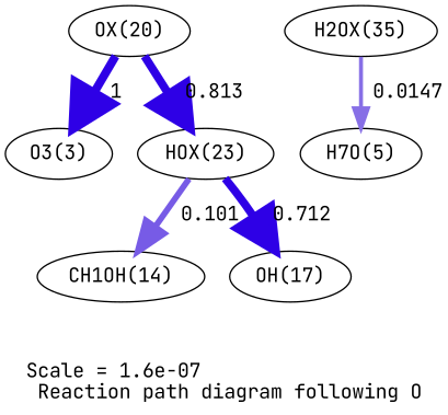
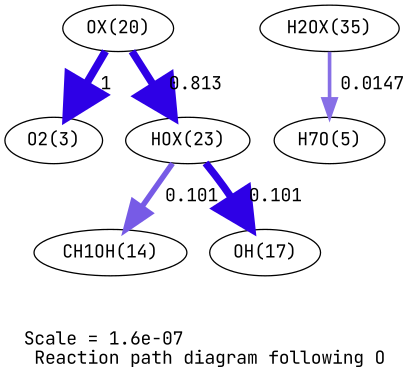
  digraph {
    fontname="JetBrains Mono"
    label="Scale = 1.6e-07\l Reaction path diagram following O"
    node [fontname="JetBrains Mono"]
    edge [fontname="JetBrains Mono"]
-   n1 [label="O3(3)"]
+   n1 [label="O2(3)"]
    n2 [label="OX(20)"]
    n3 [label="HOX(23)"]
    n4 [label="CH1OH(14)"]
    n5 [label="OH(17)"]
    n6 [label="H2OX(35)"]
    n7 [label="H7O(5)"]
    n2 -> n1 [arrowsize=3 color="0.7, 1.5, 0.9" label=" 1" penwidth=6]
    n2 -> n3 [arrowsize=2.92 color="0.7, 1.31, 0.9" label=" 0.813" penwidth=5.84]
    n3 -> n4 [arrowsize=2.13 color="0.7, 0.601, 0.9" label=" 0.101" penwidth=4.27]
-   n3 -> n5 [arrowsize=2.87 color="0.7, 1.21, 0.9" label=" 0.712" penwidth=5.74]
+   n3 -> n5 [arrowsize=2.87 color="0.7, 1.21, 0.9" label=" 0.101" penwidth=5.74]
    n6 -> n7 [arrowsize=1.41 color="0.7, 0.515, 0.9" label=" 0.0147" penwidth=2.81]
  }
